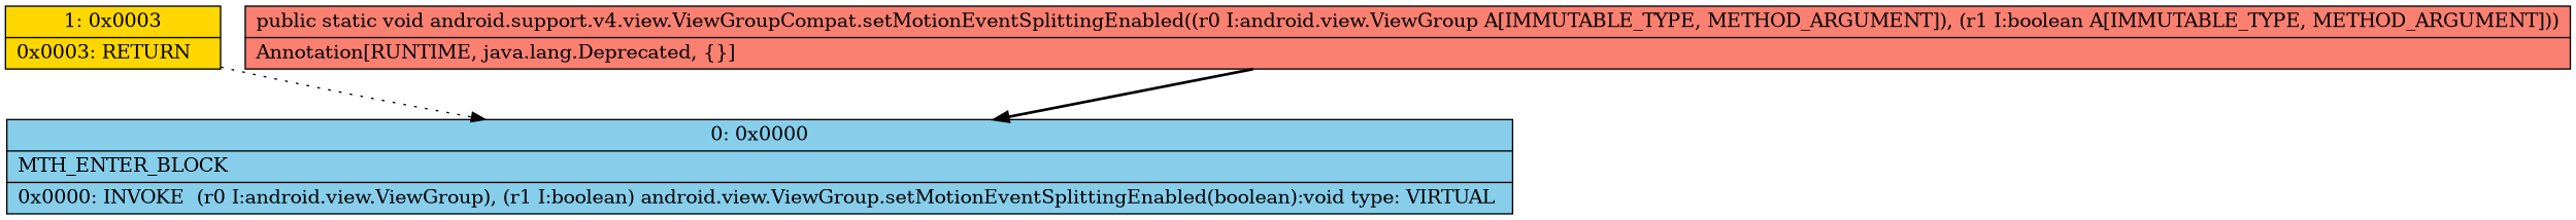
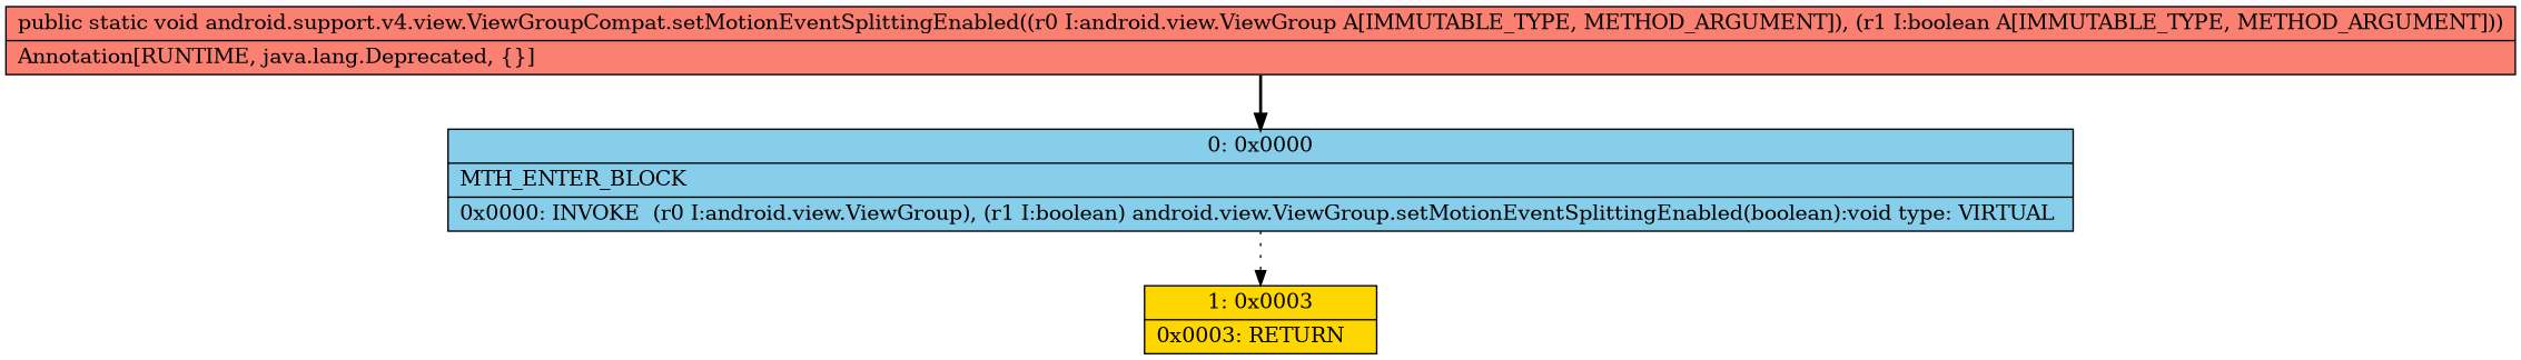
  digraph {
    node [shape=record style=filled color=black]
    n1 [label="{0\:\ 0x0000|MTH_ENTER_BLOCK\l|0x0000: INVOKE  (r0 I:android.view.ViewGroup), (r1 I:boolean) android.view.ViewGroup.setMotionEventSplittingEnabled(boolean):void type: VIRTUAL \l}" fillcolor=skyblue]
    n2 [label="{1\:\ 0x0003|0x0003: RETURN   \l}" fillcolor=gold]
    n3 [label="{public static void android.support.v4.view.ViewGroupCompat.setMotionEventSplittingEnabled((r0 I:android.view.ViewGroup A[IMMUTABLE_TYPE, METHOD_ARGUMENT]), (r1 I:boolean A[IMMUTABLE_TYPE, METHOD_ARGUMENT]))  | Annotation[RUNTIME, java.lang.Deprecated, \{\}]\l}" fillcolor=salmon]
-   n2 -> n1 [style=dotted]
+   n1 -> n2 [style=dotted]
    n3 -> n1 [style=bold]
  }
